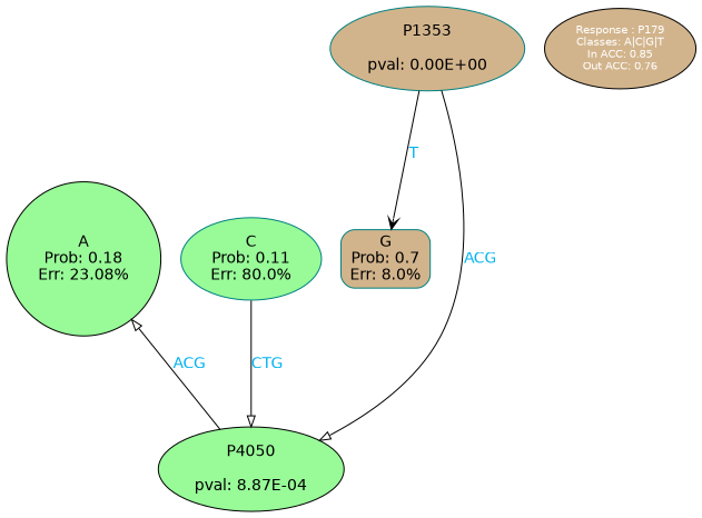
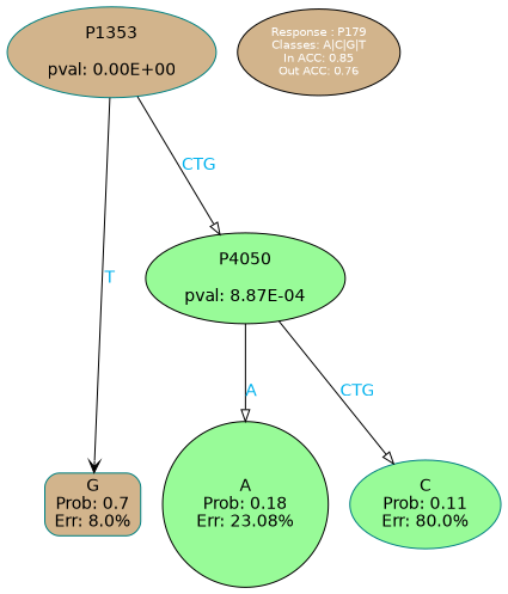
  digraph {
    ranksep=equally
    splines=polylines
    node [color=black fillcolor=palegreen fontname=helvetica shape=ellipse style="filled, rounded"]
    edge [arrowhead=onormal fontcolor=deepskyblue2 fontname=helvetica]
    n1 [label="A\nProb: 0.18\nErr: 23.08%" shape=circle]
    n2 [color=teal label="C\nProb: 0.11\nErr: 80.0%"]
    n3 [color=teal fillcolor=tan label="G\nProb: 0.7\nErr: 8.0%" shape=box]
    n4 [align=left fillcolor=tan fontcolor=white fontsize=10 label="Response : P179\nClasses: A|C|G|T\nIn ACC: 0.85\nOut ACC: 0.76\n" style=filled]
    n5 [color=teal fillcolor=tan label="P1353\n\npval: 0.00E+00"]
    n6 [label="P4050\n\npval: 8.87E-04"]
    subgraph sub_1 {
      rank=same
      n1
      n2
      n3
    }
    subgraph sub_2 {
      rank=same
      n4
      n5
    }
    n5 -> n3 [arrowhead=vee label=T]
-   n5 -> n6 [label=ACG]
-   n6 -> n1 [label=ACG]
-   n2 -> n6 [label=CTG]
+   n5 -> n6 [label=CTG]
+   n6 -> n1 [label=A]
+   n6 -> n2 [label=CTG]
  }
